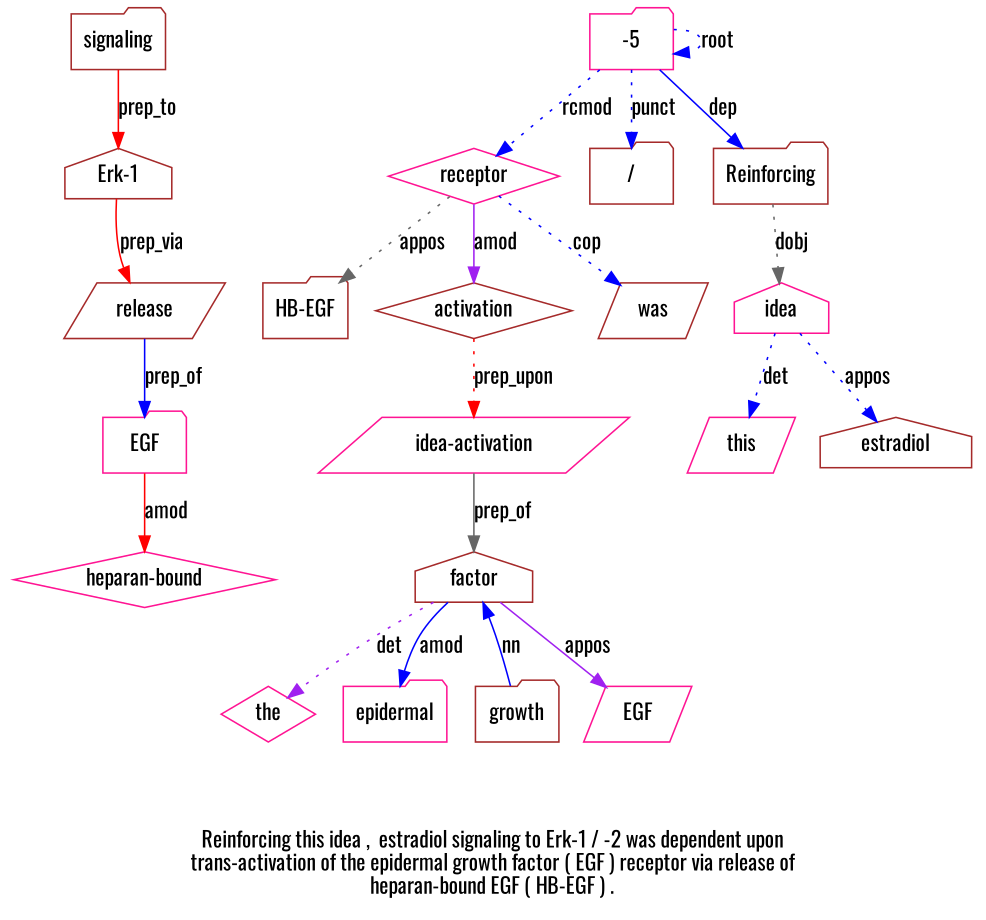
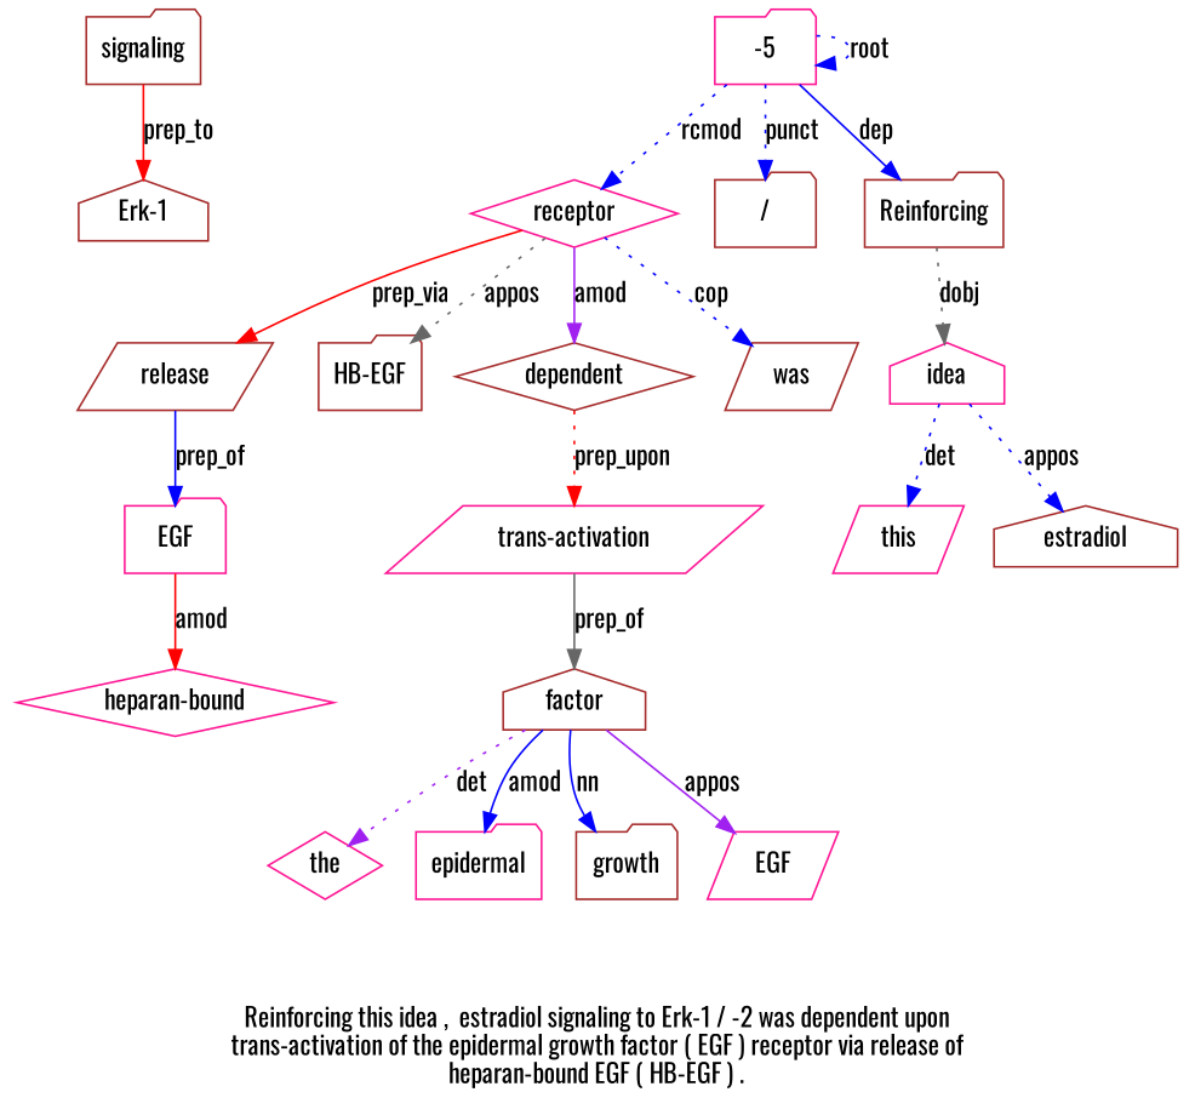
  digraph {
    fontname=Oswald
    label="Reinforcing this idea ,  estradiol signaling to Erk-1 / -2 was dependent upon\ntrans-activation of the epidermal growth factor ( EGF ) receptor via release of\nheparan-bound EGF ( HB-EGF ) ."
    node [color=brown fillcolor=white fontname=Oswald shape=folder style=filled]
    edge [color=blue fontname=Oswald style=dotted]
    n1 [color=deeppink label=-5]
    n2 [label=Reinforcing]
    n3 [label="/"]
    n4 [color=deeppink label=receptor shape=diamond]
    n5 [color=deeppink label=idea shape=house]
    n6 [label=was shape=parallelogram]
-   n7 [label=activation shape=diamond]
+   n7 [label=dependent shape=diamond]
    n8 [label=release shape=parallelogram]
    n9 [label="HB-EGF"]
    n10 [color=deeppink label=this shape=parallelogram]
    n11 [label=estradiol shape=house]
    n12 [label=signaling]
    n13 [label="Erk-1" shape=house]
-   n14 [color=deeppink label="idea-activation" shape=parallelogram]
+   n14 [color=deeppink label="trans-activation" shape=parallelogram]
    n15 [color=deeppink label=EGF]
    n16 [label=factor shape=house]
    n17 [color=deeppink label=the shape=diamond]
    n18 [color=deeppink label=epidermal]
    n19 [label=growth]
    n20 [color=deeppink label=EGF shape=parallelogram]
    n21 [color=deeppink label="heparan-bound" shape=diamond]
    n1 -> n1 [label=root]
    n1 -> n2 [label=dep style=solid]
    n1 -> n3 [label=punct]
    n1 -> n4 [label=rcmod]
    n2 -> n5 [color=gray40 label=dobj]
    n4 -> n6 [label=cop]
    n4 -> n7 [color=purple label=amod style=solid]
-   n13 -> n8 [color=red label=prep_via style=solid]
+   n4 -> n8 [color=red label=prep_via style=solid]
    n4 -> n9 [color=gray40 label=appos]
    n5 -> n10 [label=det]
    n5 -> n11 [label=appos]
    n7 -> n14 [color=red label=prep_upon]
    n8 -> n15 [label=prep_of style=solid]
    n12 -> n13 [color=red label=prep_to style=solid]
    n14 -> n16 [color=gray40 label=prep_of style=solid]
    n15 -> n21 [color=red label=amod style=solid]
    n16 -> n17 [color=purple label=det]
    n16 -> n18 [label=amod style=solid]
-   n19 -> n16 [label=nn style=solid]
+   n16 -> n19 [label=nn style=solid]
    n16 -> n20 [color=purple label=appos style=solid]
  }
